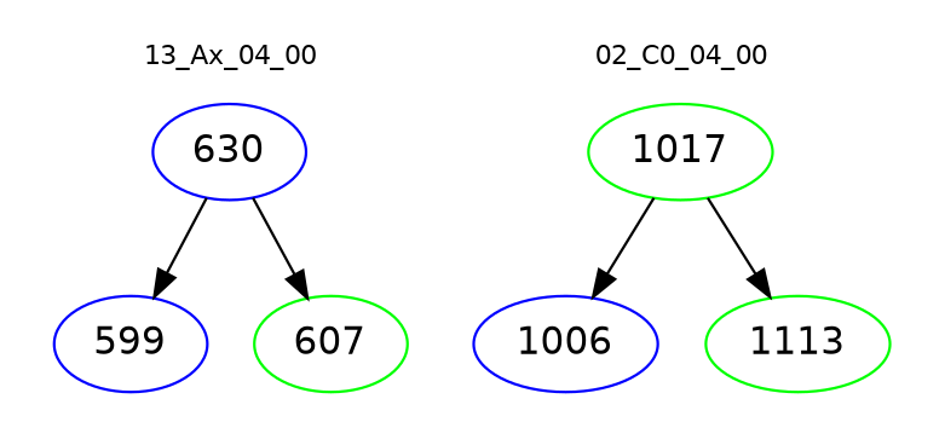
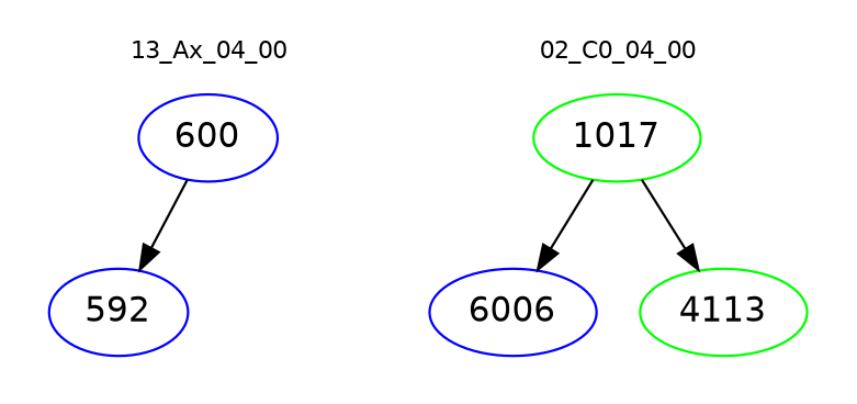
  digraph {
    fontname="DejaVu Sans"
    node [color=blue fontname="DejaVu Sans"]
    edge [color=black fontname="DejaVu Sans"]
-   n1 [label=630]
-   n2 [label=599]
-   n3 [color=green label=607]
+   n1 [label=600]
+   n2 [label=592]
    n4 [color=green label=1017]
-   n5 [label=1006]
-   n6 [color=green label=1113]
+   n5 [label=6006]
+   n6 [color=green label=4113]
    subgraph cluster_1 {
      color=white
      fontsize=10
      label="13_Ax_04_00"
      n1
      n2
-     n3
    }
    subgraph cluster_2 {
      color=white
      fontsize=10
      label="02_C0_04_00"
      n4
      n5
      n6
    }
    n1 -> n2
-   n1 -> n3
    n4 -> n5
    n4 -> n6
  }
